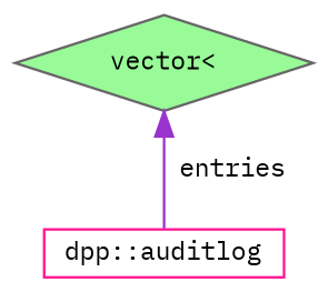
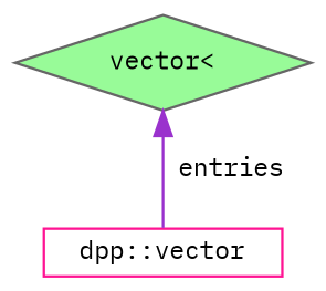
  digraph {
    fontname="IBM Plex Mono"
    node [fontname="IBM Plex Mono" fontsize=10 style=filled]
-   n1 [color=deeppink fillcolor=white fontcolor=black height=0.2 label="dpp::auditlog" shape=box width=0.4]
+   n1 [color=deeppink fillcolor=white fontcolor=black height=0.2 label="dpp::vector" shape=box width=0.4]
    n2 [color=gray40 height=0.2 label="vector\<" shape=diamond width=0.4 fillcolor=palegreen]
    n2 -> n1 [color=darkorchid3 dir=back fontname="IBM Plex Mono" fontsize=10 label=" entries" labelfontname=Helvetica labelfontsize=10 style=solid]
  }
